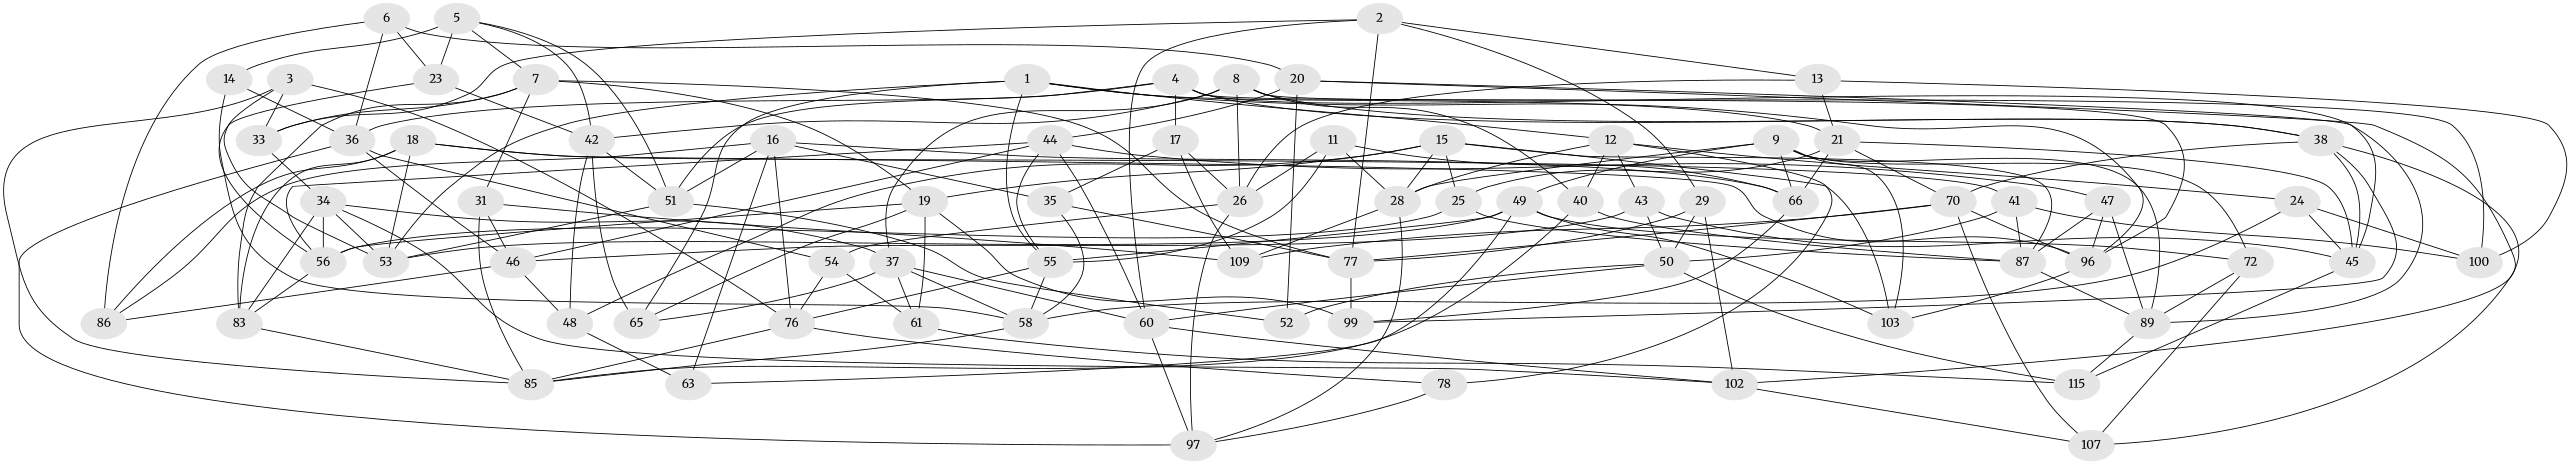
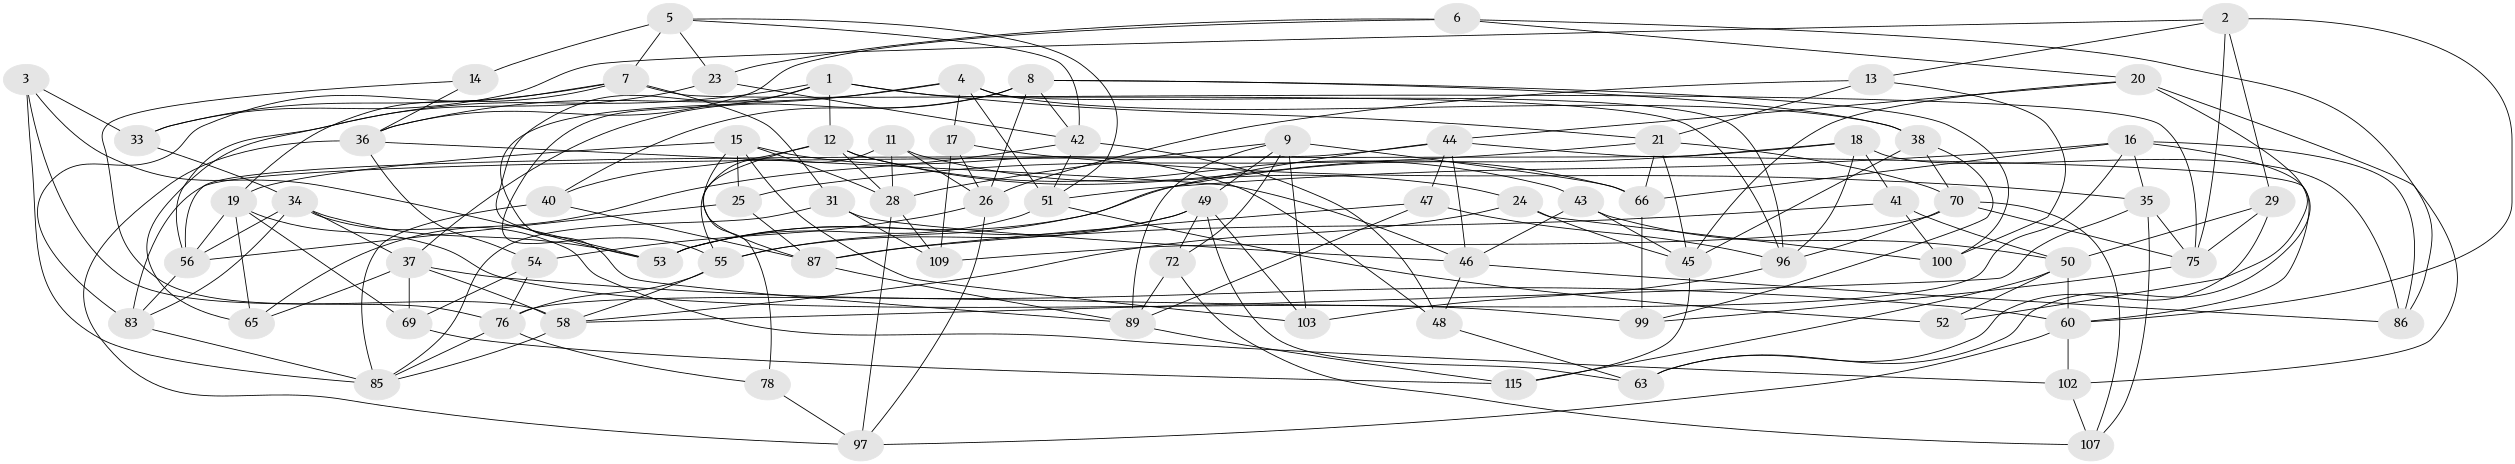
  graph {
    fontname=Merriweather
    node [color=gray90 fontname=Merriweather style=filled]
    edge [fontname=Merriweather]
    1 [super="+112"]
    12 [super="+79"]
    21 [super="+75"]
    53 [super="+62"]
    55 [super="+84"]
    65
    96 [super="+106"]
    40
    28 [super="+30"]
    24
    43
    78
    66 [super="+73"]
    25
    45 [super="+105"]
    70 [super="+93"]
    76 [super="+98"]
    58 [super="+74"]
    103
    2 [super="+32"]
    13
    29
    33
    60 [super="+81"]
-   77 [super="+88"]
+   77 [super="+88" label=75]
    26 [super="+82"]
    100
    63
    50 [super="+90"]
    34 [super="+71"]
    102
    97
    99
    3
    85 [super="+104"]
    4 [super="+94"]
    17
    36 [super="+91"]
    38 [super="+61"]
    51 [super="+59"]
    89 [super="+101"]
    35
    109
    54
    46 [super="+95"]
    107
    52
    115
    5 [super="+116"]
    7 [super="+108"]
    14
    23
    42 [super="+57"]
    19 [super="+114"]
    31
    83 [super="+111"]
    56 [super="+64"]
    48
    20 [super="+80"]
    44 [super="+110"]
    6
    86
-   69 [label=61]
+   69
    8 [super="+22"]
    37 [super="+39"]
    87 [super="+92"]
    9 [super="+10"]
    49 [super="+68"]
    72
    11
    15 [super="+27"]
    16 [super="+67"]
    18 [super="+113"]
    41
    47
    1 -- 12
    1 -- 21
    1 -- 53
    1 -- 55
    1 -- 65
    1 -- 96
    12 -- 40
    12 -- 28
    12 -- 24
    12 -- 43
    12 -- 78
    21 -- 66
    21 -- 25
    21 -- 45
    21 -- 70
    55 -- 76
    55 -- 58
    96 -- 103
    40 -- 85
    40 -- 87
    28 -- 97
    28 -- 109
    24 -- 45
    24 -- 58
    24 -- 100
    43 -- 45
    43 -- 50
    43 -- 46
    78 -- 97
    66 -- 99
    25 -- 56
    25 -- 87
    45 -- 115
    70 -- 96
    70 -- 77
    70 -- 109
    70 -- 107
    76 -- 78
    76 -- 85
    58 -- 85
    2 -- 13
    2 -- 29
    2 -- 33
    2 -- 60
    2 -- 77
    13 -- 21
    13 -- 26
    13 -- 100
    29 -- 77
-   29 -- 102
+   29 -- 63
    29 -- 50
    33 -- 34
    60 -- 102
    60 -- 97
    77 -- 99
    26 -- 97
    26 -- 54
    50 -- 60
    50 -- 52
    50 -- 115
    34 -- 53
    34 -- 102
    34 -- 83
    34 -- 56
    34 -- 37
    102 -- 107
    3 -- 53
    3 -- 76
    3 -- 33
    3 -- 85
    4 -- 96
    4 -- 17
    4 -- 36
    4 -- 38
    4 -- 51
    4 -- 89
    17 -- 26
    17 -- 35
    17 -- 109
    36 -- 97
    36 -- 54
    36 -- 46
    38 -- 45
    38 -- 70
    38 -- 99
-   38 -- 107
+   35 -- 107
    51 -- 53
    51 -- 52
    89 -- 115
    35 -- 58
    35 -- 77
    54 -- 76
    54 -- 69
    46 -- 48
    46 -- 86
    5 -- 51
    5 -- 7
    5 -- 14 [weight=2]
    5 -- 23
    5 -- 42
    7 -- 33
    7 -- 77
    7 -- 19
    7 -- 31
    7 -- 83
    14 -- 58
    14 -- 36
    23 -- 42
    23 -- 56
    42 -- 65
    42 -- 51
    42 -- 48
    19 -- 65
    19 -- 99
    19 -- 56
    19 -- 69
    31 -- 85
    31 -- 109
    31 -- 46
    83 -- 85
    56 -- 83
    48 -- 63
    20 -- 45
    20 -- 102
    20 -- 52 [weight=2]
    20 -- 44
    44 -- 55
    44 -- 60
    44 -- 46
    44 -- 56
    44 -- 47
    6 -- 36
    6 -- 23
    6 -- 20
    6 -- 86
    69 -- 115
    8 -- 40
    8 -- 26
    8 -- 100
    8 -- 38
    8 -- 42
    8 -- 37
    37 -- 65
    37 -- 58
    37 -- 60
    37 -- 69
    87 -- 89
    9 -- 28
    9 -- 66
    9 -- 103
    9 -- 89
    9 -- 49
    9 -- 72
    49 -- 53
    49 -- 55
    49 -- 103
    49 -- 63
    49 -- 72
    72 -- 89
    72 -- 107
    11 -- 55
    11 -- 28
    11 -- 66
    11 -- 26
    15 -- 28
    15 -- 25
    15 -- 103
    15 -- 19
    15 -- 48
    15 -- 87
    16 -- 66
    16 -- 76
    16 -- 63
    16 -- 51
    16 -- 35
    16 -- 86
    18 -- 53
    18 -- 96
    18 -- 83 [weight=2]
    18 -- 86
    18 -- 41
    41 -- 100
    41 -- 50
    41 -- 87
    47 -- 96
    47 -- 89
    47 -- 87
  }
